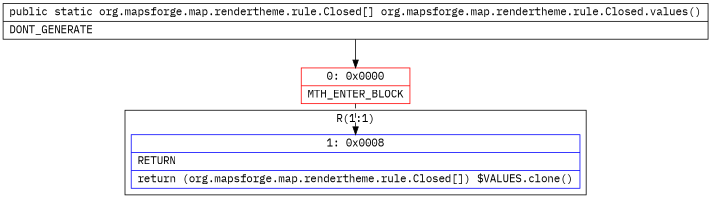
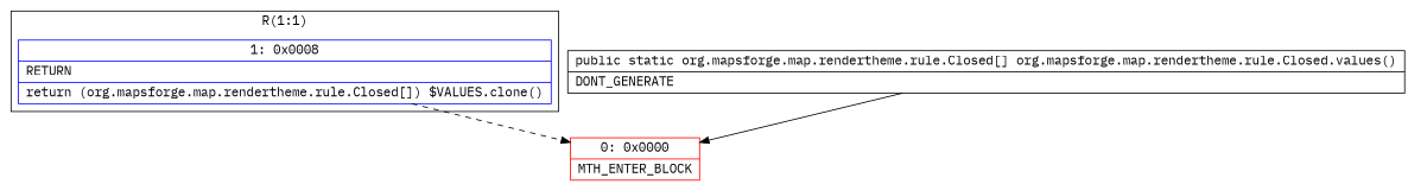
  digraph {
    fontname="IBM Plex Mono"
    node [shape=record fontname="IBM Plex Mono"]
    edge [fontname="IBM Plex Mono"]
    n1 [color=blue label="{1\:\ 0x0008|RETURN\l|return (org.mapsforge.map.rendertheme.rule.Closed[]) $VALUES.clone()\l}"]
    n2 [color=red label="{0\:\ 0x0000|MTH_ENTER_BLOCK\l}"]
    n3 [label="{public static org.mapsforge.map.rendertheme.rule.Closed[] org.mapsforge.map.rendertheme.rule.Closed.values()  | DONT_GENERATE\l}"]
    subgraph cluster_1 {
      label="R(1:1)"
      n1
    }
-   n2 -> n1 [style=dashed]
+   n1 -> n2 [style=dashed]
    n3 -> n2 [style=solid]
  }
